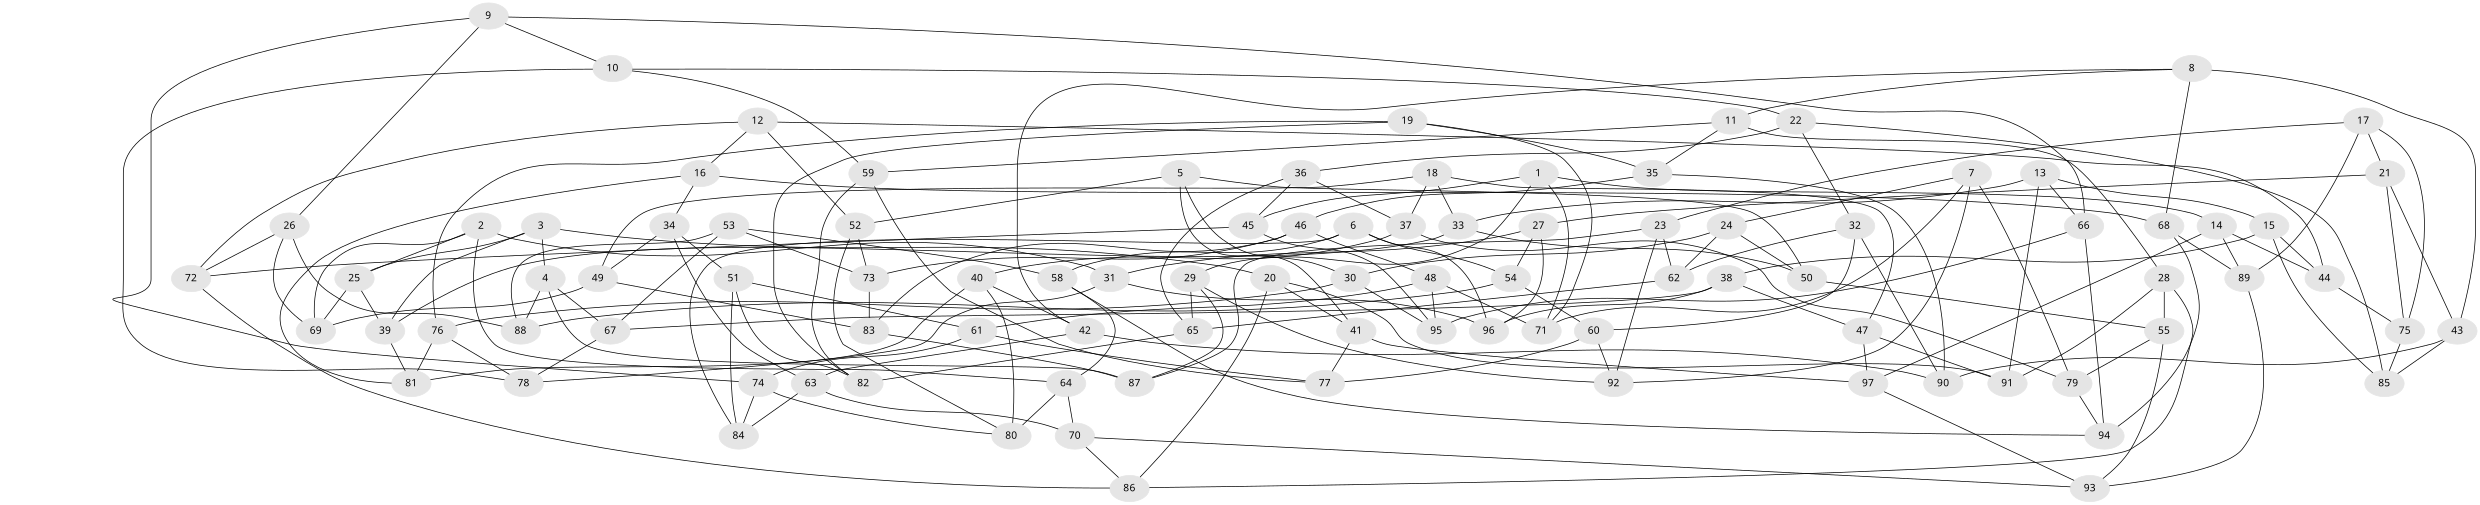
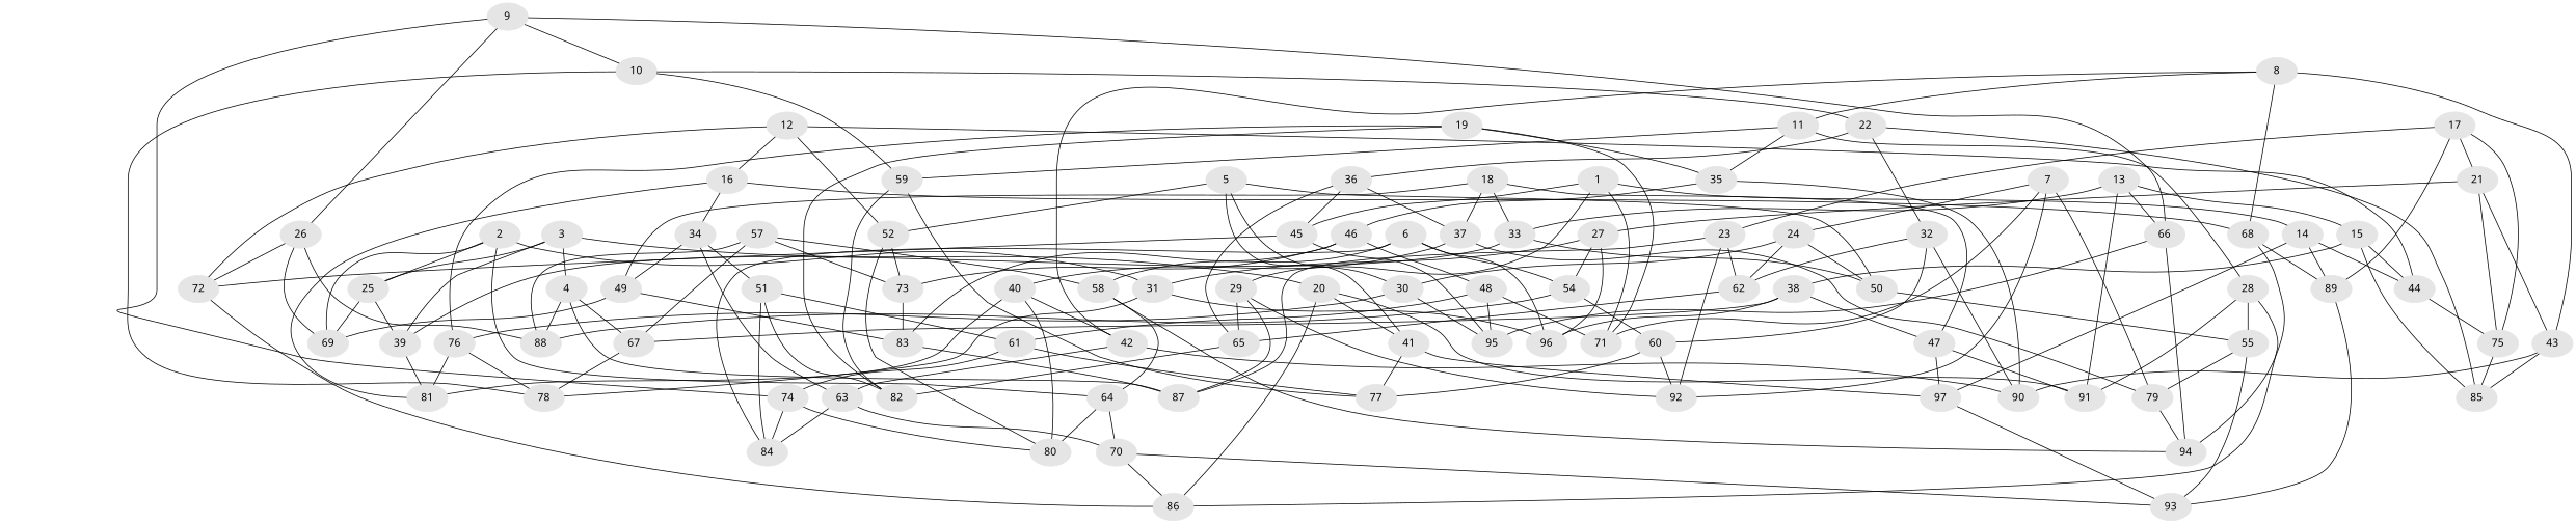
  graph {
    fontname="Noto Sans"
    node [color=gray90 fontname="Noto Sans" style=filled]
    edge [fontname="Noto Sans"]
    1
    14
    29
    45
    71
    44
    n7 [label=97]
    89
    87
    92
    65
    72
    95
    2
    25
    31
    64
    69
    39
    n20 [label=96]
    78
    80
    70
    3
    4
    20
    67
    88
    41
    91
    86
    81
    5
    30
    50
    52
    76
    77
    55
    73
    6
    54
    58
    84
    60
    94
    7
    24
    79
    62
    8
    11
    42
    43
    68
    59
    28
    35
    90
    63
    85
    9
    10
    26
    66
    74
    22
    32
    36
    82
    46
    12
    16
    34
    75
    13
    15
    33
    38
    93
    47
    49
    51
    17
    21
    23
    27
    18
    37
    40
    83
    19
    61
    48
-   53
+   53 [label=57]
    1 -- 14
    1 -- 29
    1 -- 45
    1 -- 71
    14 -- 44
    14 -- n7
    14 -- 89
    29 -- 87
    29 -- 92
    29 -- 65
    45 -- 72
    45 -- 95
    44 -- 75
    n7 -- 93
    89 -- 93
    65 -- 82
    72 -- 86
    2 -- 25
    2 -- 31
    2 -- 64
    2 -- 69
    25 -- 69
    25 -- 39
    31 -- n20
    31 -- 78
    64 -- 80
    64 -- 70
    39 -- 81
    70 -- 86
    70 -- 93
    3 -- 25
    3 -- 39
    3 -- 4
    3 -- 20
    4 -- 87
    4 -- 67
    4 -- 88
    20 -- 41
    20 -- 91
    20 -- 86
    67 -- 78
    41 -- n7
    41 -- 77
    5 -- 41
    5 -- 30
    5 -- 50
    5 -- 52
    30 -- 95
    30 -- 76
    50 -- 55
    52 -- 80
    52 -- 73
    76 -- 78
    76 -- 81
    55 -- 79
    55 -- 93
    73 -- 83
    6 -- n20
    6 -- 54
    6 -- 58
    6 -- 84
    54 -- 88
    54 -- 60
    58 -- 64
    58 -- 94
    60 -- 92
    60 -- 77
    7 -- 71
    7 -- 92
    7 -- 24
    7 -- 79
    24 -- 30
    24 -- 50
    24 -- 62
    79 -- 94
    62 -- 65
    8 -- 11
    8 -- 42
    8 -- 43
    8 -- 68
    11 -- 59
    11 -- 28
    11 -- 35
    42 -- 90
    42 -- 63
    43 -- 90
    43 -- 85
    68 -- 89
    68 -- 94
    59 -- 77
    59 -- 82
    28 -- 91
    28 -- 86
    28 -- 55
    35 -- 90
    35 -- 46
    63 -- 70
    63 -- 84
    9 -- 10
    9 -- 26
    9 -- 66
    9 -- 74
    10 -- 78
    10 -- 59
    10 -- 22
    26 -- 72
    26 -- 69
    26 -- 88
    66 -- 95
    66 -- 94
    74 -- 80
    74 -- 84
    22 -- 85
    22 -- 32
    22 -- 36
    32 -- 60
    32 -- 62
    32 -- 90
    36 -- 45
    36 -- 65
    36 -- 37
    46 -- 73
    46 -- 83
    46 -- 48
    12 -- 44
    12 -- 72
    12 -- 52
    12 -- 16
    16 -- 81
    16 -- 68
    16 -- 34
    34 -- 63
    34 -- 49
    34 -- 51
    75 -- 85
    13 -- 91
    13 -- 66
    13 -- 15
    13 -- 33
    15 -- 44
    15 -- 85
    15 -- 38
    33 -- 39
    33 -- 50
    38 -- n20
    38 -- 67
    38 -- 47
    47 -- n7
    47 -- 91
    49 -- 69
    49 -- 83
    51 -- 84
    51 -- 82
    51 -- 61
    17 -- 89
    17 -- 75
    17 -- 21
    17 -- 23
    21 -- 43
    21 -- 75
    21 -- 27
    23 -- 87
    23 -- 92
    23 -- 62
    27 -- 31
    27 -- n20
    27 -- 54
    18 -- 33
    18 -- 47
    18 -- 49
    18 -- 37
    37 -- 79
    37 -- 40
    40 -- 80
    40 -- 81
    40 -- 42
    83 -- 87
    19 -- 71
    19 -- 76
    19 -- 35
    19 -- 82
    61 -- 77
    61 -- 74
    48 -- 71
    48 -- 95
    48 -- 61
    53 -- 67
    53 -- 88
    53 -- 73
    53 -- 58
  }
